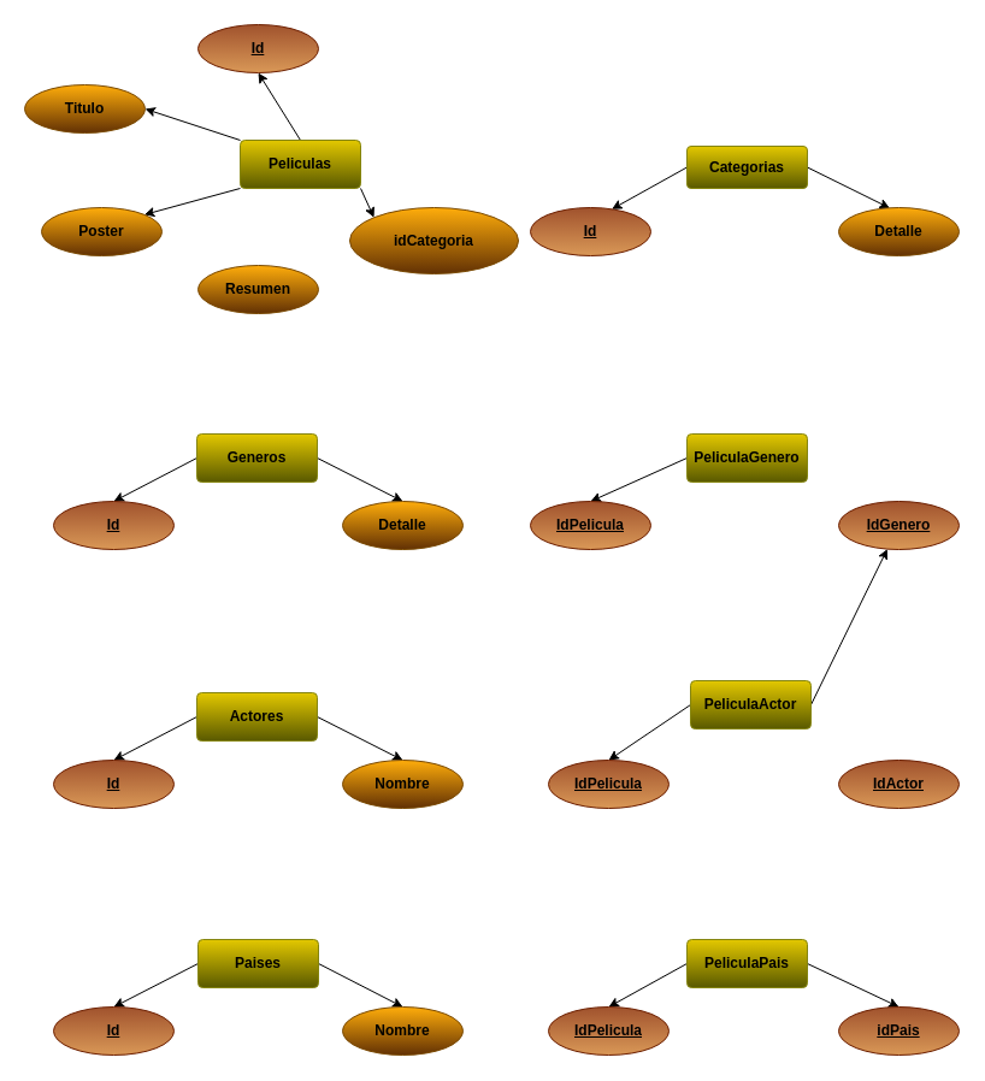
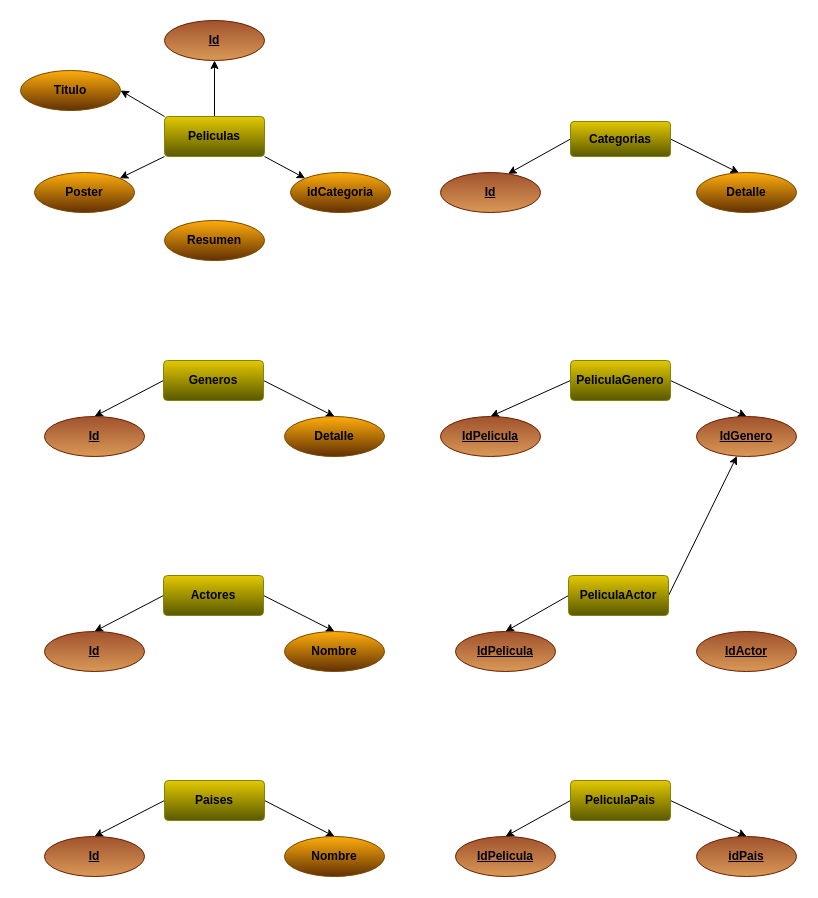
  <mxCell id="0" />
  <mxCell id="1" parent="0" />
  <mxCell id="2" style="rounded=0;orthogonalLoop=1;jettySize=auto;html=1;exitX=0.5;exitY=0;exitDx=0;exitDy=0;entryX=0.5;entryY=1;entryDx=0;entryDy=0;" parent="1" source="4" target="5" edge="1"><mxGeometry relative="1" as="geometry" /></mxCell>
  <mxCell id="3" style="rounded=0;orthogonalLoop=1;jettySize=auto;html=1;exitX=1;exitY=1;exitDx=0;exitDy=0;entryX=0;entryY=0;entryDx=0;entryDy=0;" parent="1" source="4" target="11" edge="1"><mxGeometry relative="1" as="geometry" /></mxCell>
- <mxCell id="4" value="Peliculas" style="rounded=1;arcSize=10;whiteSpace=wrap;html=1;align=center;fillColor=#e3c800;fontColor=#000000;strokeColor=#84840b;gradientColor=#595900;fontStyle=1" parent="1" vertex="1"><mxGeometry x="199" y="116" width="100" height="40" as="geometry" /></mxCell>
+ <mxCell id="4" value="Peliculas" style="rounded=1;arcSize=10;whiteSpace=wrap;html=1;align=center;fillColor=#e3c800;fontColor=#000000;strokeColor=#84840b;gradientColor=#595900;fontStyle=1" parent="1" vertex="1"><mxGeometry x="164" y="116" width="100" height="40" as="geometry" /></mxCell>
  <mxCell id="5" value="Id" style="ellipse;whiteSpace=wrap;html=1;align=center;fontStyle=5;fillColor=#a0522d;fontColor=#000000;strokeColor=#6D1F00;gradientColor=#D99857;labelBorderColor=none;" parent="1" vertex="1"><mxGeometry x="164" y="20" width="100" height="40" as="geometry" /></mxCell>
  <mxCell id="6" style="rounded=0;orthogonalLoop=1;jettySize=auto;html=1;exitX=0;exitY=0;exitDx=0;exitDy=0;entryX=1;entryY=0.5;entryDx=0;entryDy=0;" parent="1" source="4" target="7" edge="1"><mxGeometry relative="1" as="geometry" /></mxCell>
  <mxCell id="7" value="Titulo" style="ellipse;whiteSpace=wrap;html=1;align=center;fillColor=#FFAD0B;fontColor=#000000;strokeColor=#7A4900;fontStyle=1;gradientColor=#623104;" parent="1" vertex="1"><mxGeometry x="20" y="70" width="100" height="40" as="geometry" /></mxCell>
  <mxCell id="8" style="rounded=0;orthogonalLoop=1;jettySize=auto;html=1;exitX=0;exitY=1;exitDx=0;exitDy=0;entryX=1;entryY=0;entryDx=0;entryDy=0;" parent="1" source="4" target="9" edge="1"><mxGeometry relative="1" as="geometry" /></mxCell>
  <mxCell id="9" value="Poster" style="ellipse;whiteSpace=wrap;html=1;align=center;fillColor=#FFAD0B;fontColor=#000000;strokeColor=#7A4900;fontStyle=1;gradientColor=#623104;" parent="1" vertex="1"><mxGeometry x="34" y="172" width="100" height="40" as="geometry" /></mxCell>
  <mxCell id="10" value="Resumen" style="ellipse;whiteSpace=wrap;html=1;align=center;fillColor=#FFAD0B;fontColor=#000000;strokeColor=#7A4900;fontStyle=1;gradientColor=#623104;" parent="1" vertex="1"><mxGeometry x="164" y="220" width="100" height="40" as="geometry" /></mxCell>
- <mxCell id="11" value="idCategoria" style="ellipse;whiteSpace=wrap;html=1;align=center;fillColor=#FFAD0B;fontColor=#000000;strokeColor=#7A4900;fontStyle=1;gradientColor=#623104;" parent="1" vertex="1"><mxGeometry x="290" y="172" width="140" height="55" as="geometry" /></mxCell>
+ <mxCell id="11" value="idCategoria" style="ellipse;whiteSpace=wrap;html=1;align=center;fillColor=#FFAD0B;fontColor=#000000;strokeColor=#7A4900;fontStyle=1;gradientColor=#623104;" parent="1" vertex="1"><mxGeometry x="290" y="172" width="100" height="40" as="geometry" /></mxCell>
  <mxCell id="12" style="edgeStyle=none;rounded=0;orthogonalLoop=1;jettySize=auto;html=1;exitX=1;exitY=0.5;exitDx=0;exitDy=0;entryX=0.424;entryY=0.009;entryDx=0;entryDy=0;entryPerimeter=0;" parent="1" source="14" target="16" edge="1"><mxGeometry relative="1" as="geometry"><mxPoint x="746" y="171" as="targetPoint" /></mxGeometry></mxCell>
  <mxCell id="13" style="edgeStyle=none;rounded=0;orthogonalLoop=1;jettySize=auto;html=1;exitX=0;exitY=0.5;exitDx=0;exitDy=0;entryX=0.676;entryY=0.032;entryDx=0;entryDy=0;entryPerimeter=0;" parent="1" source="14" target="15" edge="1"><mxGeometry relative="1" as="geometry"><mxPoint x="604" y="96" as="targetPoint" /></mxGeometry></mxCell>
  <mxCell id="14" value="Categorias" style="rounded=1;arcSize=10;whiteSpace=wrap;html=1;align=center;fillColor=#e3c800;fontColor=#000000;strokeColor=#84840b;gradientColor=#595900;fontStyle=1" parent="1" vertex="1"><mxGeometry x="570" y="121" width="100" height="35" as="geometry" /></mxCell>
  <mxCell id="15" value="Id" style="ellipse;whiteSpace=wrap;html=1;align=center;fontStyle=5;fillColor=#a0522d;fontColor=#000000;strokeColor=#6D1F00;gradientColor=#D99857;labelBorderColor=none;" parent="1" vertex="1"><mxGeometry x="440" y="172" width="100" height="40" as="geometry" /></mxCell>
  <mxCell id="16" value="Detalle" style="ellipse;whiteSpace=wrap;html=1;align=center;fillColor=#FFAD0B;fontColor=#000000;strokeColor=#7A4900;fontStyle=1;gradientColor=#623104;" parent="1" vertex="1"><mxGeometry x="696" y="172" width="100" height="40" as="geometry" /></mxCell>
  <mxCell id="17" style="edgeStyle=none;rounded=0;orthogonalLoop=1;jettySize=auto;html=1;exitX=1;exitY=0.5;exitDx=0;exitDy=0;entryX=0.5;entryY=0;entryDx=0;entryDy=0;" parent="1" source="19" target="21" edge="1"><mxGeometry relative="1" as="geometry" /></mxCell>
  <mxCell id="18" style="edgeStyle=none;rounded=0;orthogonalLoop=1;jettySize=auto;html=1;exitX=0;exitY=0.5;exitDx=0;exitDy=0;entryX=0.5;entryY=0;entryDx=0;entryDy=0;" parent="1" source="19" target="20" edge="1"><mxGeometry relative="1" as="geometry"><mxPoint x="113" y="440" as="targetPoint" /></mxGeometry></mxCell>
  <mxCell id="19" value="Generos" style="rounded=1;arcSize=10;whiteSpace=wrap;html=1;align=center;fillColor=#e3c800;fontColor=#000000;strokeColor=#84840b;gradientColor=#595900;fontStyle=1" parent="1" vertex="1"><mxGeometry x="163" y="360" width="100" height="40" as="geometry" /></mxCell>
  <mxCell id="20" value="Id" style="ellipse;whiteSpace=wrap;html=1;align=center;fontStyle=5;fillColor=#a0522d;fontColor=#000000;strokeColor=#6D1F00;gradientColor=#D99857;labelBorderColor=none;" parent="1" vertex="1"><mxGeometry x="44" y="416" width="100" height="40" as="geometry" /></mxCell>
  <mxCell id="21" value="Detalle" style="ellipse;whiteSpace=wrap;html=1;align=center;fillColor=#FFAD0B;fontColor=#000000;strokeColor=#7A4900;fontStyle=1;gradientColor=#623104;" parent="1" vertex="1"><mxGeometry x="284" y="416" width="100" height="40" as="geometry" /></mxCell>
+ <mxCell id="22" style="edgeStyle=none;rounded=0;orthogonalLoop=1;jettySize=auto;html=1;exitX=1;exitY=0.5;exitDx=0;exitDy=0;entryX=0.5;entryY=0;entryDx=0;entryDy=0;" parent="1" source="24" target="26" edge="1"><mxGeometry relative="1" as="geometry"><mxPoint x="723" y="400" as="targetPoint" /></mxGeometry></mxCell>
  <mxCell id="23" style="edgeStyle=none;rounded=0;orthogonalLoop=1;jettySize=auto;html=1;exitX=0;exitY=0.5;exitDx=0;exitDy=0;entryX=0.5;entryY=0;entryDx=0;entryDy=0;" parent="1" source="24" target="25" edge="1"><mxGeometry relative="1" as="geometry"><mxPoint x="536" y="440" as="targetPoint" /></mxGeometry></mxCell>
  <mxCell id="24" value="PeliculaGenero" style="rounded=1;arcSize=10;whiteSpace=wrap;html=1;align=center;fillColor=#e3c800;fontColor=#000000;strokeColor=#84840b;gradientColor=#595900;fontStyle=1" parent="1" vertex="1"><mxGeometry x="570" y="360" width="100" height="40" as="geometry" /></mxCell>
  <mxCell id="25" value="IdPelicula" style="ellipse;whiteSpace=wrap;html=1;align=center;fontStyle=5;fillColor=#a0522d;fontColor=#000000;strokeColor=#6D1F00;gradientColor=#D99857;labelBorderColor=none;" parent="1" vertex="1"><mxGeometry x="440" y="416" width="100" height="40" as="geometry" /></mxCell>
  <mxCell id="26" value="IdGenero" style="ellipse;whiteSpace=wrap;html=1;align=center;fontStyle=5;fillColor=#a0522d;fontColor=#000000;strokeColor=#6D1F00;gradientColor=#D99857;labelBorderColor=none;" parent="1" vertex="1"><mxGeometry x="696" y="416" width="100" height="40" as="geometry" /></mxCell>
  <mxCell id="27" style="edgeStyle=none;rounded=0;orthogonalLoop=1;jettySize=auto;html=1;exitX=1;exitY=0.5;exitDx=0;exitDy=0;entryX=0.5;entryY=0;entryDx=0;entryDy=0;" parent="1" source="29" target="31" edge="1"><mxGeometry relative="1" as="geometry" /></mxCell>
  <mxCell id="28" style="edgeStyle=none;rounded=0;orthogonalLoop=1;jettySize=auto;html=1;exitX=0;exitY=0.5;exitDx=0;exitDy=0;entryX=0.5;entryY=0;entryDx=0;entryDy=0;" parent="1" source="29" target="30" edge="1"><mxGeometry relative="1" as="geometry"><mxPoint x="113" y="665" as="targetPoint" /></mxGeometry></mxCell>
  <mxCell id="29" value="Actores" style="rounded=1;arcSize=10;whiteSpace=wrap;html=1;align=center;fillColor=#e3c800;fontColor=#000000;strokeColor=#84840b;gradientColor=#595900;fontStyle=1" parent="1" vertex="1"><mxGeometry x="163" y="575" width="100" height="40" as="geometry" /></mxCell>
  <mxCell id="30" value="Id" style="ellipse;whiteSpace=wrap;html=1;align=center;fontStyle=5;fillColor=#a0522d;fontColor=#000000;strokeColor=#6D1F00;gradientColor=#D99857;labelBorderColor=none;" parent="1" vertex="1"><mxGeometry x="44" y="631" width="100" height="40" as="geometry" /></mxCell>
  <mxCell id="31" value="Nombre" style="ellipse;whiteSpace=wrap;html=1;align=center;fillColor=#FFAD0B;fontColor=#000000;strokeColor=#7A4900;fontStyle=1;gradientColor=#623104;" parent="1" vertex="1"><mxGeometry x="284" y="631" width="100" height="40" as="geometry" /></mxCell>
  <mxCell id="32" style="edgeStyle=none;rounded=0;orthogonalLoop=1;jettySize=auto;html=1;exitX=1;exitY=0.5;exitDx=0;exitDy=0;" parent="1" source="34" target="26" edge="1"><mxGeometry relative="1" as="geometry"><mxPoint x="704" y="660" as="targetPoint" /></mxGeometry></mxCell>
  <mxCell id="33" style="edgeStyle=none;rounded=0;orthogonalLoop=1;jettySize=auto;html=1;exitX=0;exitY=0.5;exitDx=0;exitDy=0;entryX=0.5;entryY=0;entryDx=0;entryDy=0;" parent="1" source="34" target="35" edge="1"><mxGeometry relative="1" as="geometry"><mxPoint x="504" y="655" as="targetPoint" /></mxGeometry></mxCell>
- <mxCell id="34" value="PeliculaActor" style="rounded=1;arcSize=10;whiteSpace=wrap;html=1;align=center;fillColor=#e3c800;fontColor=#000000;strokeColor=#84840b;gradientColor=#595900;fontStyle=1" parent="1" vertex="1"><mxGeometry x="573" y="565" width="100" height="40" as="geometry" /></mxCell>
+ <mxCell id="34" value="PeliculaActor" style="rounded=1;arcSize=10;whiteSpace=wrap;html=1;align=center;fillColor=#e3c800;fontColor=#000000;strokeColor=#84840b;gradientColor=#595900;fontStyle=1" parent="1" vertex="1"><mxGeometry x="568" y="575" width="100" height="40" as="geometry" /></mxCell>
  <mxCell id="35" value="IdPelicula" style="ellipse;whiteSpace=wrap;html=1;align=center;fontStyle=5;fillColor=#a0522d;fontColor=#000000;strokeColor=#6D1F00;gradientColor=#D99857;labelBorderColor=none;" parent="1" vertex="1"><mxGeometry x="455" y="631" width="100" height="40" as="geometry" /></mxCell>
  <mxCell id="36" value="IdActor" style="ellipse;whiteSpace=wrap;html=1;align=center;fontStyle=5;fillColor=#a0522d;fontColor=#000000;strokeColor=#6D1F00;gradientColor=#D99857;labelBorderColor=none;" parent="1" vertex="1"><mxGeometry x="696" y="631" width="100" height="40" as="geometry" /></mxCell>
  <mxCell id="37" style="edgeStyle=none;rounded=0;orthogonalLoop=1;jettySize=auto;html=1;exitX=1;exitY=1;exitDx=0;exitDy=0;fontSize=12;fillColor=#a0522d;strokeColor=#6D1F00;fontColor=#000000;fontStyle=5;gradientColor=#D99857;labelBorderColor=none;" parent="1" source="36" target="36" edge="1"><mxGeometry relative="1" as="geometry" /></mxCell>
  <mxCell id="38" style="edgeStyle=none;rounded=0;orthogonalLoop=1;jettySize=auto;html=1;exitX=1;exitY=0.5;exitDx=0;exitDy=0;entryX=0.5;entryY=0;entryDx=0;entryDy=0;" edge="1" parent="1" source="40" target="42"><mxGeometry relative="1" as="geometry" /></mxCell>
  <mxCell id="39" style="edgeStyle=none;rounded=0;orthogonalLoop=1;jettySize=auto;html=1;exitX=0;exitY=0.5;exitDx=0;exitDy=0;entryX=0.5;entryY=0;entryDx=0;entryDy=0;" edge="1" parent="1" source="40" target="41"><mxGeometry relative="1" as="geometry"><mxPoint x="123" y="870" as="targetPoint" /></mxGeometry></mxCell>
  <mxCell id="40" value="Paises" style="rounded=1;arcSize=10;whiteSpace=wrap;html=1;align=center;fillColor=#e3c800;fontColor=#000000;strokeColor=#84840b;gradientColor=#595900;fontStyle=1" vertex="1" parent="1"><mxGeometry x="164" y="780" width="100" height="40" as="geometry" /></mxCell>
  <mxCell id="41" value="Id" style="ellipse;whiteSpace=wrap;html=1;align=center;fontStyle=5;fillColor=#a0522d;fontColor=#000000;strokeColor=#6D1F00;gradientColor=#D99857;labelBorderColor=none;" vertex="1" parent="1"><mxGeometry x="44" y="836" width="100" height="40" as="geometry" /></mxCell>
  <mxCell id="42" value="Nombre" style="ellipse;whiteSpace=wrap;html=1;align=center;fillColor=#FFAD0B;fontColor=#000000;strokeColor=#7A4900;fontStyle=1;gradientColor=#623104;" vertex="1" parent="1"><mxGeometry x="284" y="836" width="100" height="40" as="geometry" /></mxCell>
  <mxCell id="43" style="edgeStyle=none;rounded=0;orthogonalLoop=1;jettySize=auto;html=1;exitX=1;exitY=0.5;exitDx=0;exitDy=0;entryX=0.5;entryY=0;entryDx=0;entryDy=0;" edge="1" parent="1" source="45" target="47"><mxGeometry relative="1" as="geometry"><mxPoint x="714" y="865" as="targetPoint" /></mxGeometry></mxCell>
  <mxCell id="44" style="edgeStyle=none;rounded=0;orthogonalLoop=1;jettySize=auto;html=1;exitX=0;exitY=0.5;exitDx=0;exitDy=0;entryX=0.5;entryY=0;entryDx=0;entryDy=0;" edge="1" parent="1" source="45" target="46"><mxGeometry relative="1" as="geometry"><mxPoint x="514" y="860" as="targetPoint" /></mxGeometry></mxCell>
  <mxCell id="45" value="PeliculaPais&lt;br&gt;" style="rounded=1;arcSize=10;whiteSpace=wrap;html=1;align=center;fillColor=#e3c800;fontColor=#000000;strokeColor=#84840b;gradientColor=#595900;fontStyle=1" vertex="1" parent="1"><mxGeometry x="570" y="780" width="100" height="40" as="geometry" /></mxCell>
  <mxCell id="46" value="IdPelicula" style="ellipse;whiteSpace=wrap;html=1;align=center;fontStyle=5;fillColor=#a0522d;fontColor=#000000;strokeColor=#6D1F00;gradientColor=#D99857;labelBorderColor=none;" vertex="1" parent="1"><mxGeometry x="455" y="836" width="100" height="40" as="geometry" /></mxCell>
  <mxCell id="47" value="idPais" style="ellipse;whiteSpace=wrap;html=1;align=center;fontStyle=5;fillColor=#a0522d;fontColor=#000000;strokeColor=#6D1F00;gradientColor=#D99857;labelBorderColor=none;" vertex="1" parent="1"><mxGeometry x="696" y="836" width="100" height="40" as="geometry" /></mxCell>
  <mxCell id="48" style="edgeStyle=none;rounded=0;orthogonalLoop=1;jettySize=auto;html=1;exitX=1;exitY=1;exitDx=0;exitDy=0;fontSize=12;fillColor=#a0522d;strokeColor=#6D1F00;fontColor=#000000;fontStyle=5;gradientColor=#D99857;labelBorderColor=none;" edge="1" parent="1" source="47" target="47"><mxGeometry relative="1" as="geometry" /></mxCell>
